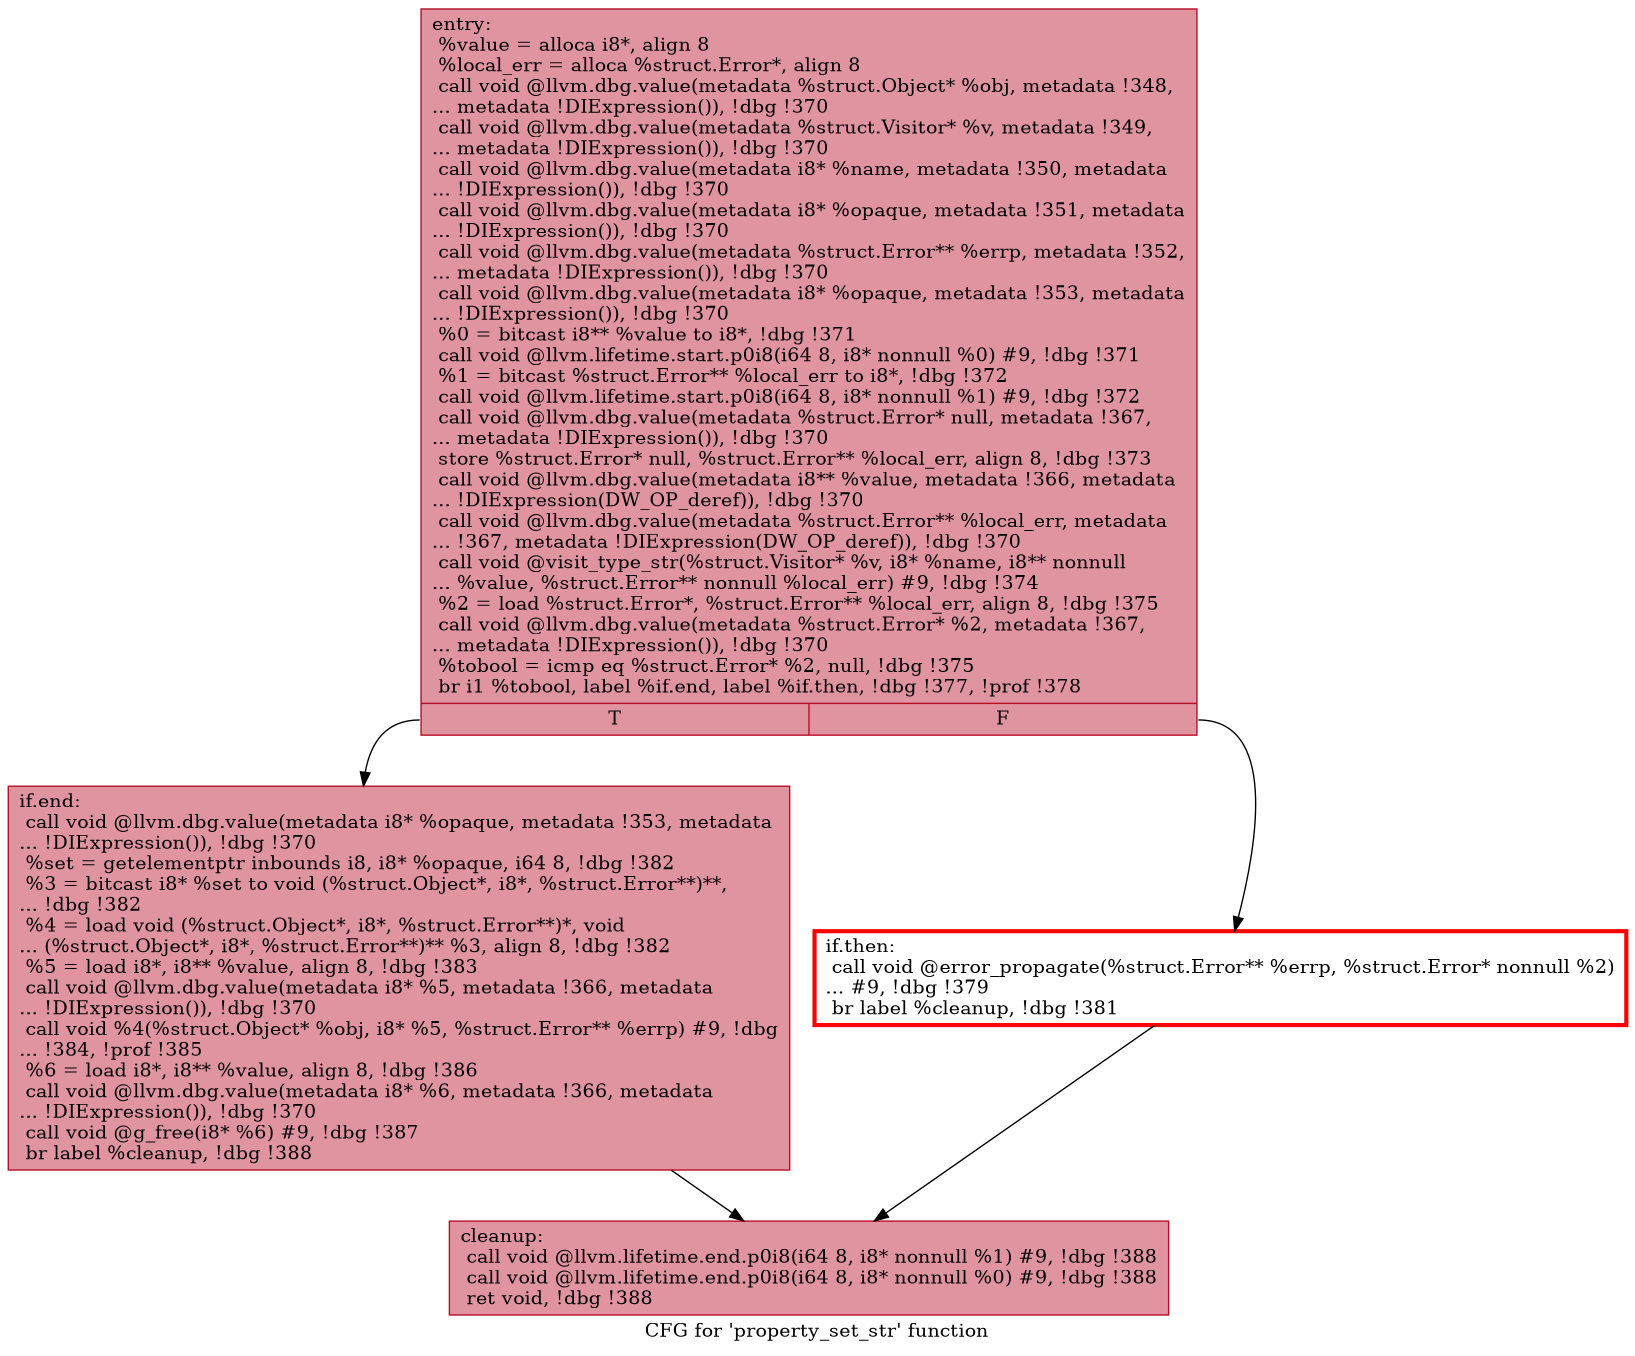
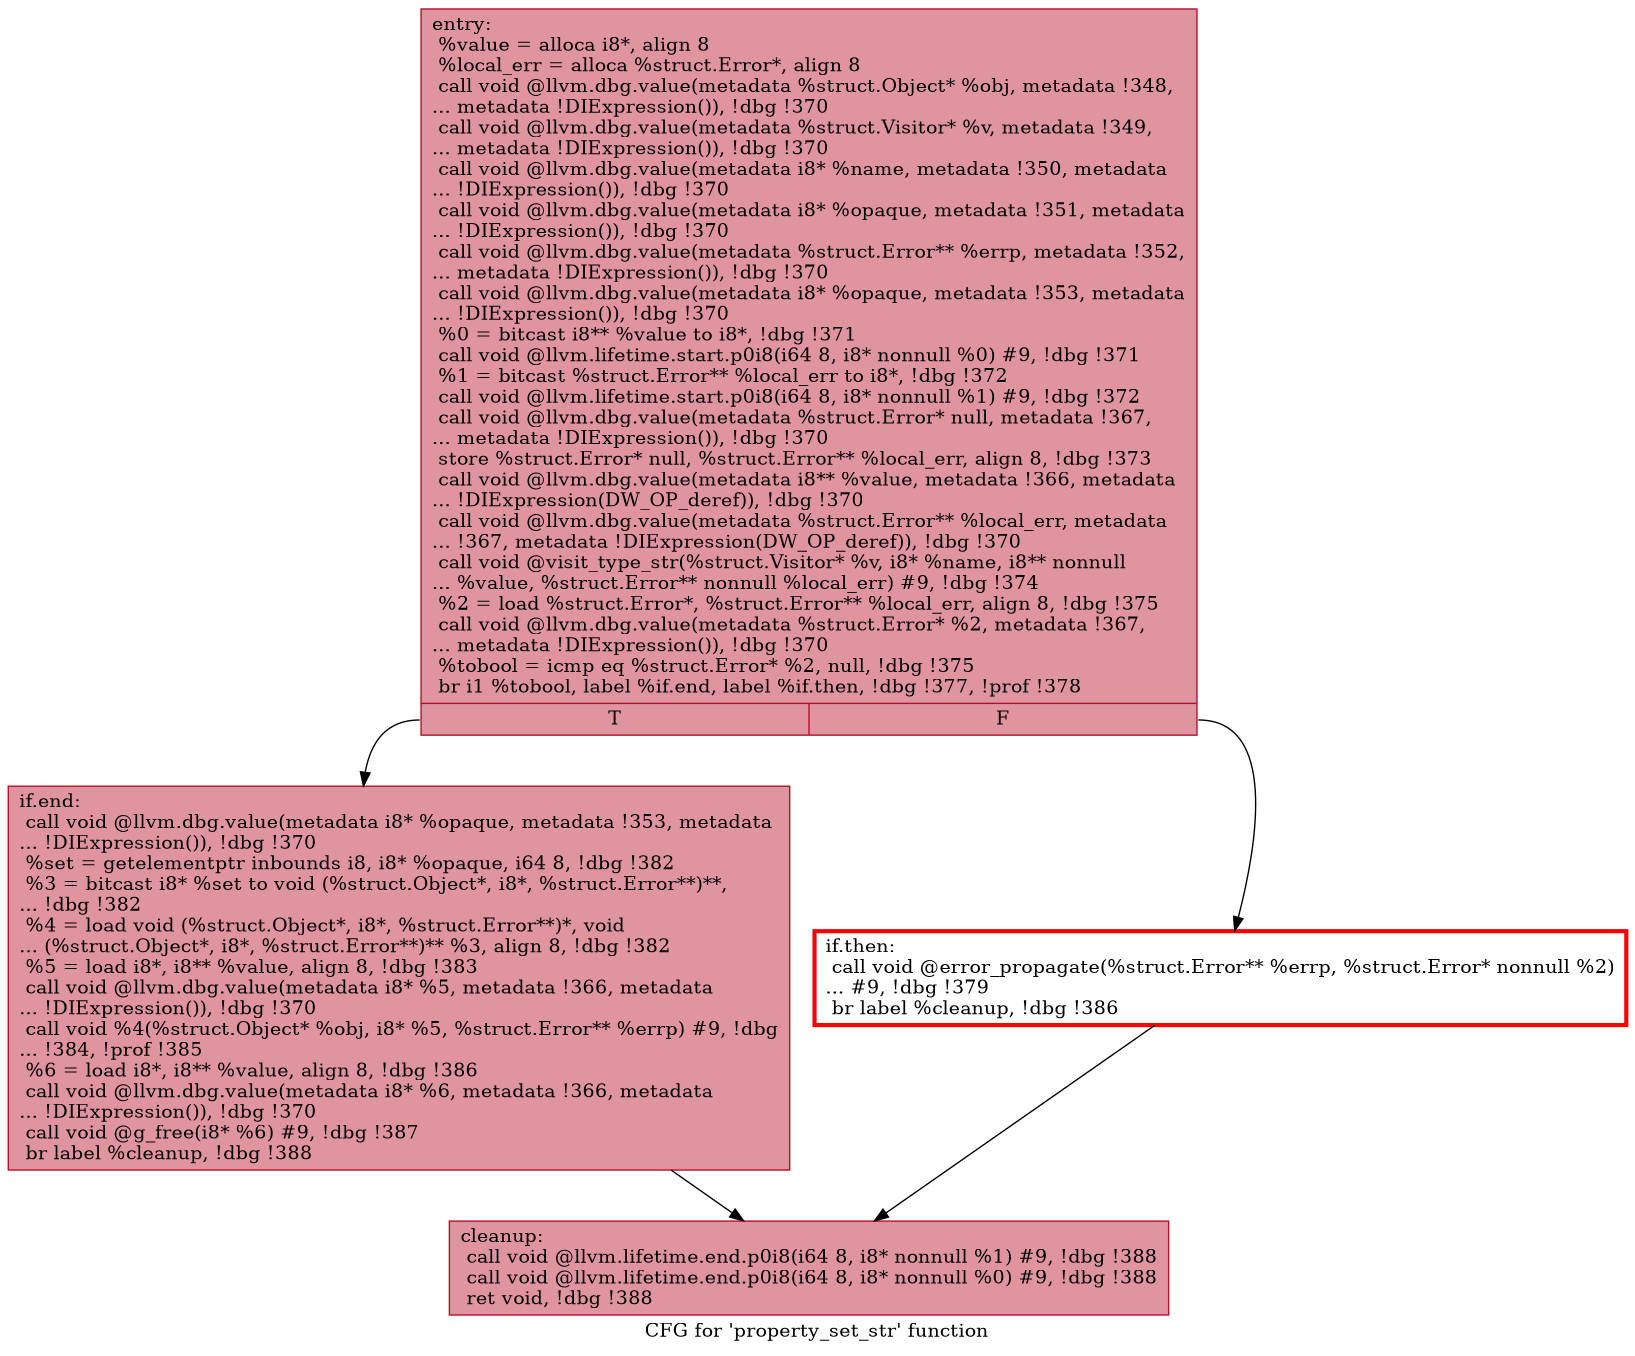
  digraph {
    label="CFG for 'property_set_str' function"
    node [color="#b70d28ff" fillcolor="#b70d2870" shape=record style=filled]
    n1 [label="{entry:\l  %value = alloca i8*, align 8\l  %local_err = alloca %struct.Error*, align 8\l  call void @llvm.dbg.value(metadata %struct.Object* %obj, metadata !348,\l... metadata !DIExpression()), !dbg !370\l  call void @llvm.dbg.value(metadata %struct.Visitor* %v, metadata !349,\l... metadata !DIExpression()), !dbg !370\l  call void @llvm.dbg.value(metadata i8* %name, metadata !350, metadata\l... !DIExpression()), !dbg !370\l  call void @llvm.dbg.value(metadata i8* %opaque, metadata !351, metadata\l... !DIExpression()), !dbg !370\l  call void @llvm.dbg.value(metadata %struct.Error** %errp, metadata !352,\l... metadata !DIExpression()), !dbg !370\l  call void @llvm.dbg.value(metadata i8* %opaque, metadata !353, metadata\l... !DIExpression()), !dbg !370\l  %0 = bitcast i8** %value to i8*, !dbg !371\l  call void @llvm.lifetime.start.p0i8(i64 8, i8* nonnull %0) #9, !dbg !371\l  %1 = bitcast %struct.Error** %local_err to i8*, !dbg !372\l  call void @llvm.lifetime.start.p0i8(i64 8, i8* nonnull %1) #9, !dbg !372\l  call void @llvm.dbg.value(metadata %struct.Error* null, metadata !367,\l... metadata !DIExpression()), !dbg !370\l  store %struct.Error* null, %struct.Error** %local_err, align 8, !dbg !373\l  call void @llvm.dbg.value(metadata i8** %value, metadata !366, metadata\l... !DIExpression(DW_OP_deref)), !dbg !370\l  call void @llvm.dbg.value(metadata %struct.Error** %local_err, metadata\l... !367, metadata !DIExpression(DW_OP_deref)), !dbg !370\l  call void @visit_type_str(%struct.Visitor* %v, i8* %name, i8** nonnull\l... %value, %struct.Error** nonnull %local_err) #9, !dbg !374\l  %2 = load %struct.Error*, %struct.Error** %local_err, align 8, !dbg !375\l  call void @llvm.dbg.value(metadata %struct.Error* %2, metadata !367,\l... metadata !DIExpression()), !dbg !370\l  %tobool = icmp eq %struct.Error* %2, null, !dbg !375\l  br i1 %tobool, label %if.end, label %if.then, !dbg !377, !prof !378\l|{<s0>T|<s1>F}}"]
    n2 [label="{if.end:                                           \l  call void @llvm.dbg.value(metadata i8* %opaque, metadata !353, metadata\l... !DIExpression()), !dbg !370\l  %set = getelementptr inbounds i8, i8* %opaque, i64 8, !dbg !382\l  %3 = bitcast i8* %set to void (%struct.Object*, i8*, %struct.Error**)**,\l... !dbg !382\l  %4 = load void (%struct.Object*, i8*, %struct.Error**)*, void\l... (%struct.Object*, i8*, %struct.Error**)** %3, align 8, !dbg !382\l  %5 = load i8*, i8** %value, align 8, !dbg !383\l  call void @llvm.dbg.value(metadata i8* %5, metadata !366, metadata\l... !DIExpression()), !dbg !370\l  call void %4(%struct.Object* %obj, i8* %5, %struct.Error** %errp) #9, !dbg\l... !384, !prof !385\l  %6 = load i8*, i8** %value, align 8, !dbg !386\l  call void @llvm.dbg.value(metadata i8* %6, metadata !366, metadata\l... !DIExpression()), !dbg !370\l  call void @g_free(i8* %6) #9, !dbg !387\l  br label %cleanup, !dbg !388\l}"]
-   n3 [color=red label="{if.then:                                          \l  call void @error_propagate(%struct.Error** %errp, %struct.Error* nonnull %2)\l... #9, !dbg !379\l  br label %cleanup, !dbg !381\l}" penwidth=3.0 fillcolor="" style=""]
+   n3 [color=red label="{if.then:                                          \l  call void @error_propagate(%struct.Error** %errp, %struct.Error* nonnull %2)\l... #9, !dbg !379\l  br label %cleanup, !dbg !386\l}" penwidth=3.0 fillcolor="" style=""]
    n4 [label="{cleanup:                                          \l  call void @llvm.lifetime.end.p0i8(i64 8, i8* nonnull %1) #9, !dbg !388\l  call void @llvm.lifetime.end.p0i8(i64 8, i8* nonnull %0) #9, !dbg !388\l  ret void, !dbg !388\l}"]
    n1 -> n2 [tailport=s0]
    n1 -> n3 [tailport=s1]
    n2 -> n4
    n3 -> n4
  }
